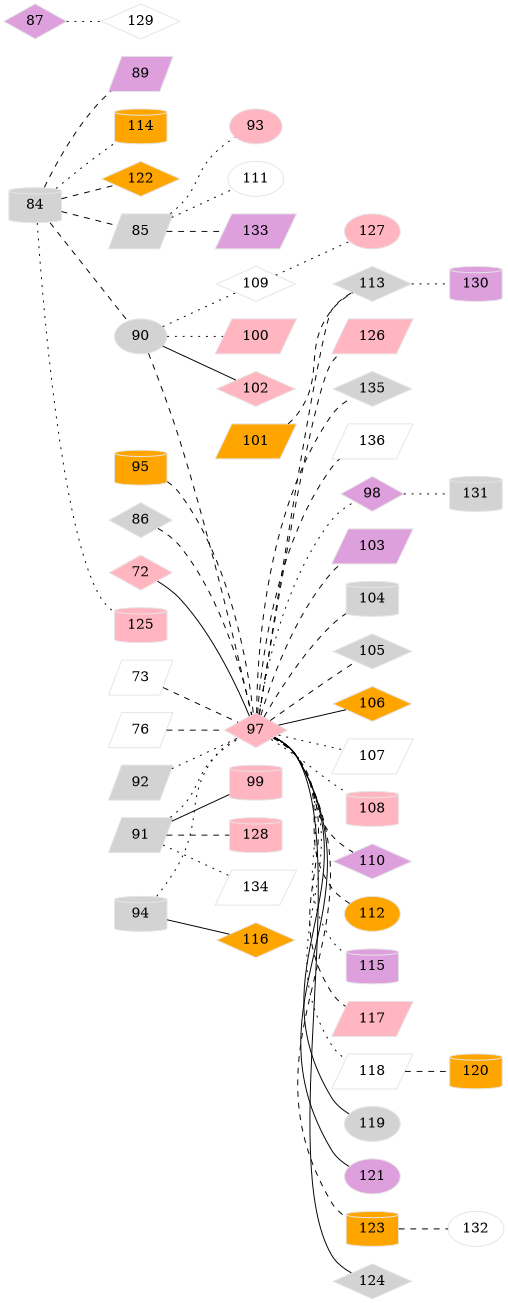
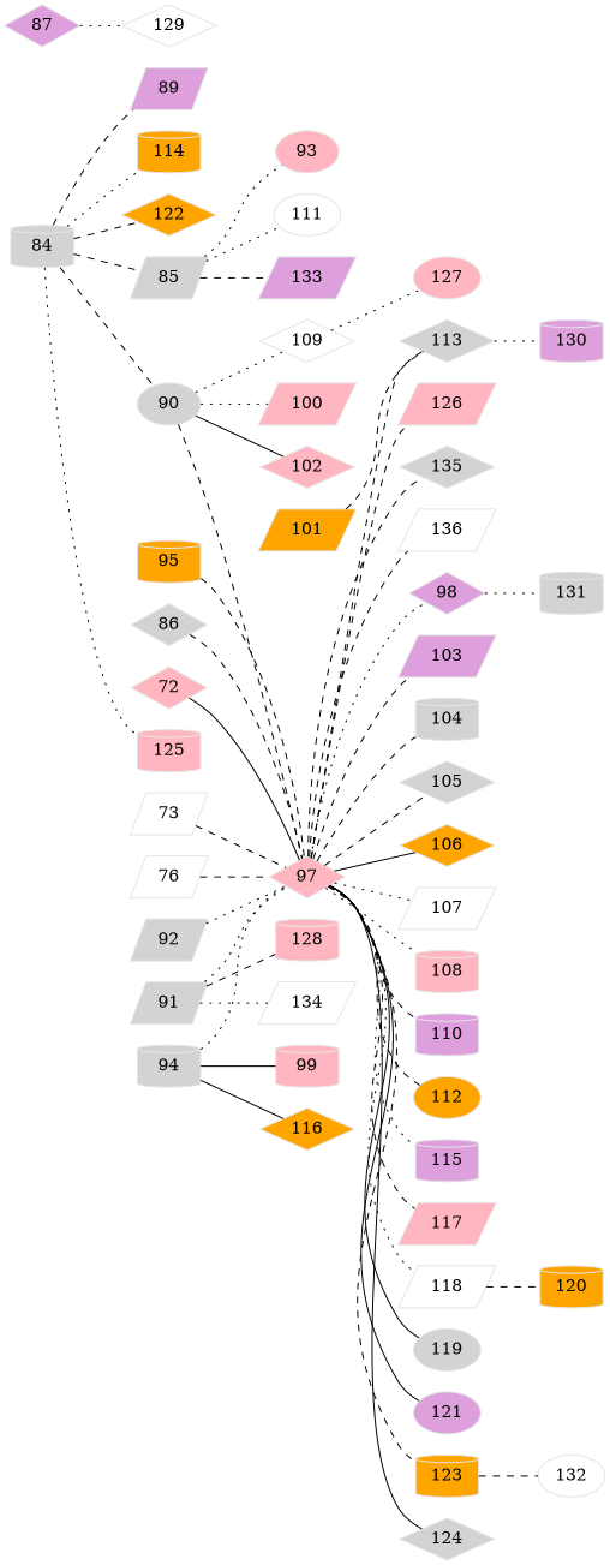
  graph {
    rankdir=LR
    node [color=gray90 fillcolor=lightgrey shape=diamond style=filled]
    edge [style=dashed]
    97 [fillcolor=lightpink super="+7+18+96+34+45+29+53+67+88+10+74+75+30+77+81+55+24+66+46+41+56+59+71+60+69"]
    98 [fillcolor=plum]
    103 [fillcolor=plum shape=parallelogram]
    104 [shape=cylinder]
    105
    106 [fillcolor=orange]
    107 [fillcolor=white shape=parallelogram]
    108 [fillcolor=lightpink shape=cylinder]
-   110 [fillcolor=plum]
+   110 [fillcolor=plum shape=cylinder]
    112 [fillcolor=orange shape=ellipse]
    113 [super="+26+65+70+39+82"]
    115 [fillcolor=plum shape=cylinder]
    117 [fillcolor=lightpink shape=parallelogram]
    118 [fillcolor=white shape=parallelogram]
    119 [shape=ellipse]
    121 [fillcolor=plum shape=ellipse]
    123 [fillcolor=orange shape=cylinder]
    124
    126 [fillcolor=lightpink shape=parallelogram]
    135
    136 [fillcolor=white shape=parallelogram]
    72 [fillcolor=lightpink]
    73 [fillcolor=white shape=parallelogram]
    76 [fillcolor=white shape=parallelogram]
    84 [shape=cylinder super="+64+78+68"]
    85 [shape=parallelogram super="+62+79+83"]
    89 [fillcolor=plum shape=parallelogram]
    90 [shape=ellipse super="+5"]
    114 [fillcolor=orange shape=cylinder]
    122 [fillcolor=orange]
    125 [fillcolor=lightpink shape=cylinder]
    93 [fillcolor=lightpink shape=ellipse]
    111 [fillcolor=white shape=ellipse]
    133 [fillcolor=plum shape=parallelogram]
    100 [fillcolor=lightpink shape=parallelogram]
    102 [fillcolor=lightpink]
    109 [fillcolor=white super="+38"]
    86
    87 [fillcolor=plum]
    129 [fillcolor=white]
    127 [fillcolor=lightpink shape=ellipse]
    91 [shape=parallelogram super="+40+47+52"]
    99 [fillcolor=lightpink shape=cylinder]
    128 [fillcolor=lightpink shape=cylinder]
    134 [fillcolor=white shape=parallelogram]
    92 [shape=parallelogram]
    94 [shape=cylinder]
    116 [fillcolor=orange]
    95 [fillcolor=orange shape=cylinder]
    131 [shape=cylinder]
    130 [fillcolor=plum shape=cylinder]
    120 [fillcolor=orange shape=cylinder]
    132 [fillcolor=white shape=ellipse]
    101 [fillcolor=orange shape=parallelogram]
    97 -- 98 [style=dotted]
    97 -- 103
    97 -- 104
    97 -- 105
    97 -- 106 [style=solid]
    97 -- 107 [style=dotted]
    97 -- 108 [style=dotted]
    97 -- 110
    97 -- 112
    97 -- 113
    97 -- 115 [style=dotted]
    97 -- 117
    97 -- 118 [style=dotted]
    97 -- 119 [style=solid]
    97 -- 121 [style=solid]
    97 -- 123
    97 -- 124 [style=solid]
    97 -- 126
    97 -- 135
    97 -- 136
    98 -- 131 [style=dotted]
    113 -- 130 [style=dotted]
    118 -- 120
    123 -- 132
    72 -- 97 [style=solid]
    73 -- 97
    76 -- 97
    84 -- 85
    84 -- 89
    84 -- 90
    84 -- 114 [style=dotted]
    84 -- 122
    84 -- 125 [style=dotted]
    85 -- 93 [style=dotted]
    85 -- 111 [style=dotted]
    85 -- 133
    90 -- 97
    90 -- 100 [style=dotted]
    90 -- 102 [style=solid]
    90 -- 109 [style=dotted]
    109 -- 127 [style=dotted]
    86 -- 97
    87 -- 129 [style=dotted]
    91 -- 97 [style=dotted]
-   91 -- 99 [style=solid]
+   94 -- 99 [style=solid]
    91 -- 128
    91 -- 134 [style=dotted]
    92 -- 97 [style=dotted]
    94 -- 97 [style=dotted]
    94 -- 116 [style=solid]
    95 -- 97
    101 -- 113
  }
